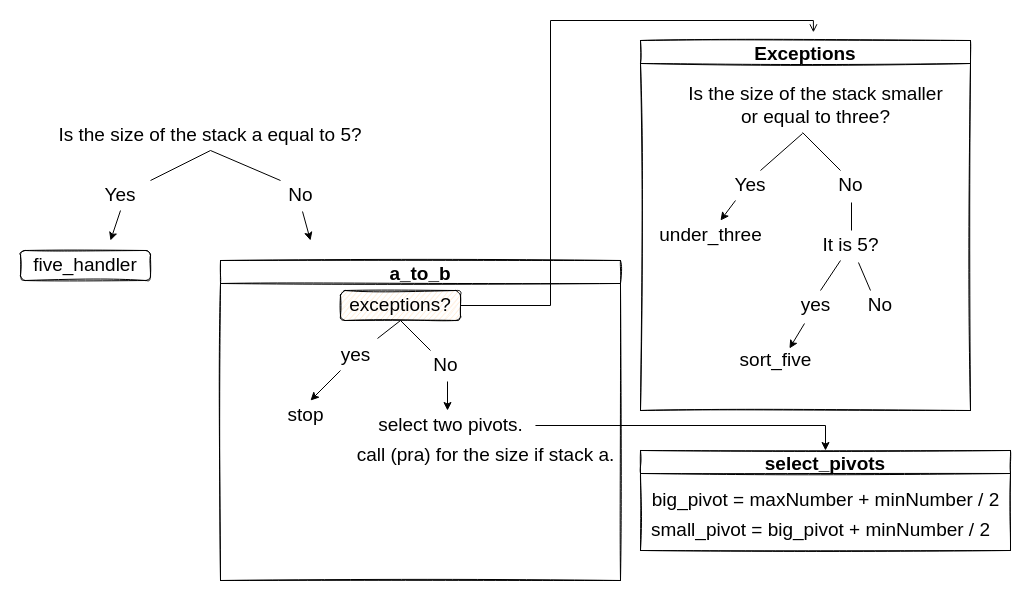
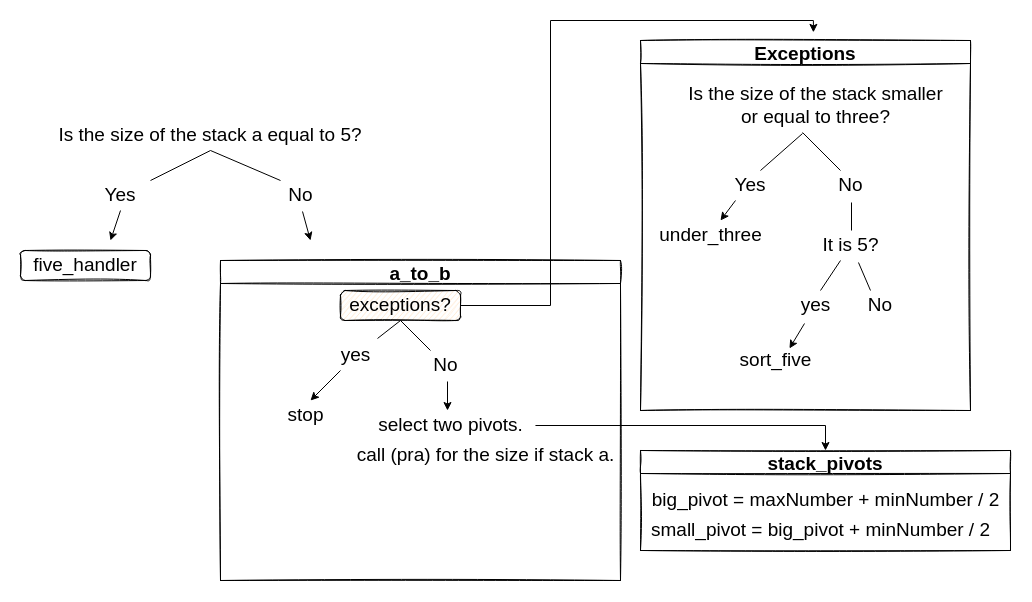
  <mxCell id="0" />
  <mxCell id="1" parent="0" />
  <mxCell id="2" value="Is the size of the stack a equal to 5?" style="text;html=1;strokeColor=none;fillColor=none;align=center;verticalAlign=middle;whiteSpace=wrap;rounded=0;sketch=1;fontSize=19;" vertex="1" parent="1"><mxGeometry x="50" y="120" width="320" height="30" as="geometry" /></mxCell>
  <mxCell id="3" value="No" style="text;html=1;align=center;verticalAlign=middle;resizable=0;points=[];autosize=1;strokeColor=none;fillColor=none;fontSize=19;" vertex="1" parent="1"><mxGeometry x="280" y="180" width="40" height="30" as="geometry" /></mxCell>
  <mxCell id="4" value="Yes" style="text;html=1;strokeColor=none;fillColor=none;align=center;verticalAlign=middle;whiteSpace=wrap;rounded=0;sketch=1;fontSize=19;" vertex="1" parent="1"><mxGeometry x="90" y="180" width="60" height="30" as="geometry" /></mxCell>
  <mxCell id="5" value="" style="endArrow=none;endFill=1;endSize=12;html=1;rounded=0;fontSize=19;" edge="1" parent="1" target="4"><mxGeometry width="160" relative="1" as="geometry"><mxPoint x="120" y="210" as="sourcePoint" /><mxPoint x="80" y="250" as="targetPoint" /></mxGeometry></mxCell>
  <mxCell id="6" value="" style="endArrow=none;html=1;rounded=0;fontSize=19;entryX=0.5;entryY=1;entryDx=0;entryDy=0;exitX=1;exitY=0;exitDx=0;exitDy=0;" edge="1" parent="1" source="4" target="2"><mxGeometry width="50" height="50" relative="1" as="geometry"><mxPoint x="210" y="350" as="sourcePoint" /><mxPoint x="260" y="300" as="targetPoint" /></mxGeometry></mxCell>
  <mxCell id="7" value="" style="endArrow=none;html=1;rounded=0;fontSize=19;exitX=0.5;exitY=1;exitDx=0;exitDy=0;" edge="1" parent="1" source="2"><mxGeometry width="50" height="50" relative="1" as="geometry"><mxPoint x="210" y="350" as="sourcePoint" /><mxPoint x="280" y="180" as="targetPoint" /></mxGeometry></mxCell>
  <mxCell id="8" value="" style="endArrow=classic;html=1;rounded=0;fontSize=19;exitX=0.55;exitY=1.033;exitDx=0;exitDy=0;exitPerimeter=0;" edge="1" parent="1" source="3"><mxGeometry width="50" height="50" relative="1" as="geometry"><mxPoint x="210" y="350" as="sourcePoint" /><mxPoint x="310" y="240" as="targetPoint" /></mxGeometry></mxCell>
  <mxCell id="9" value="" style="endArrow=classic;html=1;rounded=0;fontSize=19;exitX=0.5;exitY=1;exitDx=0;exitDy=0;" edge="1" parent="1" source="4"><mxGeometry width="50" height="50" relative="1" as="geometry"><mxPoint x="210" y="350" as="sourcePoint" /><mxPoint x="110" y="240" as="targetPoint" /></mxGeometry></mxCell>
  <mxCell id="10" value="five_handler" style="rounded=1;whiteSpace=wrap;html=1;sketch=1;fontSize=19;" vertex="1" parent="1"><mxGeometry x="20" y="250" width="130" height="30" as="geometry" /></mxCell>
  <mxCell id="11" value="Is the size of the stack smaller&lt;br&gt;or equal to three?" style="text;html=1;align=center;verticalAlign=middle;resizable=0;points=[];autosize=1;strokeColor=none;fillColor=none;fontSize=19;" vertex="1" parent="1"><mxGeometry x="680" y="80" width="270" height="50" as="geometry" /></mxCell>
  <mxCell id="12" value="" style="endArrow=none;html=1;rounded=0;fontSize=19;entryX=0.452;entryY=1.06;entryDx=0;entryDy=0;entryPerimeter=0;" edge="1" parent="1" target="11"><mxGeometry width="50" height="50" relative="1" as="geometry"><mxPoint x="760" y="170" as="sourcePoint" /><mxPoint x="780" y="230" as="targetPoint" /></mxGeometry></mxCell>
  <mxCell id="13" value="" style="endArrow=none;html=1;rounded=0;fontSize=19;exitX=0.452;exitY=1.04;exitDx=0;exitDy=0;exitPerimeter=0;" edge="1" parent="1" source="11"><mxGeometry width="50" height="50" relative="1" as="geometry"><mxPoint x="730" y="280" as="sourcePoint" /><mxPoint x="840" y="170" as="targetPoint" /></mxGeometry></mxCell>
  <mxCell id="14" value="Yes" style="text;html=1;strokeColor=none;fillColor=none;align=center;verticalAlign=middle;whiteSpace=wrap;rounded=0;sketch=1;fontSize=19;" vertex="1" parent="1"><mxGeometry x="720" y="170" width="60" height="30" as="geometry" /></mxCell>
  <mxCell id="15" value="No" style="text;html=1;align=center;verticalAlign=middle;resizable=0;points=[];autosize=1;strokeColor=none;fillColor=none;fontSize=19;" vertex="1" parent="1"><mxGeometry x="830" y="170" width="40" height="30" as="geometry" /></mxCell>
  <mxCell id="16" value="" style="endArrow=none;html=1;rounded=0;fontSize=19;exitX=0.525;exitY=1.067;exitDx=0;exitDy=0;exitPerimeter=0;" edge="1" parent="1" source="15"><mxGeometry width="50" height="50" relative="1" as="geometry"><mxPoint x="730" y="280" as="sourcePoint" /><mxPoint x="851" y="230" as="targetPoint" /></mxGeometry></mxCell>
  <mxCell id="17" value="It is 5?" style="text;html=1;align=center;verticalAlign=middle;resizable=0;points=[];autosize=1;strokeColor=none;fillColor=none;fontSize=19;" vertex="1" parent="1"><mxGeometry x="815" y="230" width="70" height="30" as="geometry" /></mxCell>
  <mxCell id="18" value="" style="endArrow=none;html=1;rounded=0;fontSize=19;" edge="1" parent="1"><mxGeometry width="50" height="50" relative="1" as="geometry"><mxPoint x="820" y="290" as="sourcePoint" /><mxPoint x="840" y="260" as="targetPoint" /></mxGeometry></mxCell>
  <mxCell id="19" value="" style="endArrow=none;html=1;rounded=0;fontSize=19;exitX=0.614;exitY=1.067;exitDx=0;exitDy=0;exitPerimeter=0;" edge="1" parent="1" source="17"><mxGeometry width="50" height="50" relative="1" as="geometry"><mxPoint x="730" y="280" as="sourcePoint" /><mxPoint x="870" y="290" as="targetPoint" /></mxGeometry></mxCell>
  <mxCell id="20" value="yes" style="text;html=1;align=center;verticalAlign=middle;resizable=0;points=[];autosize=1;strokeColor=none;fillColor=none;fontSize=19;" vertex="1" parent="1"><mxGeometry x="790" y="290" width="50" height="30" as="geometry" /></mxCell>
  <mxCell id="21" value="No" style="text;html=1;strokeColor=none;fillColor=none;align=center;verticalAlign=middle;whiteSpace=wrap;rounded=0;sketch=1;fontSize=19;" vertex="1" parent="1"><mxGeometry x="850" y="290" width="60" height="30" as="geometry" /></mxCell>
  <mxCell id="22" value="" style="endArrow=classic;html=1;rounded=0;fontSize=19;exitX=0.25;exitY=1;exitDx=0;exitDy=0;entryX=0.5;entryY=0;entryDx=0;entryDy=0;" edge="1" parent="1" source="14"><mxGeometry width="50" height="50" relative="1" as="geometry"><mxPoint x="730" y="280" as="sourcePoint" /><mxPoint x="720" y="220" as="targetPoint" /></mxGeometry></mxCell>
  <mxCell id="23" value="" style="endArrow=classic;html=1;rounded=0;fontSize=19;exitX=0.28;exitY=1.1;exitDx=0;exitDy=0;exitPerimeter=0;entryX=0.544;entryY=-0.067;entryDx=0;entryDy=0;entryPerimeter=0;" edge="1" parent="1" source="20"><mxGeometry width="50" height="50" relative="1" as="geometry"><mxPoint x="730" y="280" as="sourcePoint" /><mxPoint x="788.96" y="347.99" as="targetPoint" /></mxGeometry></mxCell>
  <mxCell id="24" value="Exceptions" style="swimlane;sketch=1;fontSize=19;" vertex="1" parent="1"><mxGeometry x="640" y="40" width="330" height="370" as="geometry" /></mxCell>
  <mxCell id="25" value="sort_five" style="text;html=1;align=center;verticalAlign=middle;resizable=0;points=[];autosize=1;strokeColor=none;fillColor=none;fontSize=19;" vertex="1" parent="24"><mxGeometry x="90" y="305" width="90" height="30" as="geometry" /></mxCell>
  <mxCell id="26" value="under_three" style="text;html=1;align=center;verticalAlign=middle;resizable=0;points=[];autosize=1;strokeColor=none;fillColor=none;fontSize=19;" vertex="1" parent="24"><mxGeometry x="10" y="180" width="120" height="30" as="geometry" /></mxCell>
  <mxCell id="27" style="edgeStyle=orthogonalEdgeStyle;rounded=0;orthogonalLoop=1;jettySize=auto;html=1;exitX=1.031;exitY=0.5;exitDx=0;exitDy=0;entryX=0.5;entryY=0;entryDx=0;entryDy=0;fontSize=19;exitPerimeter=0;" edge="1" parent="1" source="32" target="40"><mxGeometry relative="1" as="geometry" /></mxCell>
  <mxCell id="28" value="a_to_b" style="swimlane;sketch=1;fontSize=19;" vertex="1" parent="1"><mxGeometry x="220" y="260" width="400" height="320" as="geometry" /></mxCell>
  <mxCell id="29" value="exceptions?" style="rounded=1;whiteSpace=wrap;html=1;sketch=1;fontSize=19;fillColor=#ffe6cc;" vertex="1" parent="28"><mxGeometry x="120" y="30" width="120" height="30" as="geometry" /></mxCell>
  <mxCell id="30" value="No" style="text;html=1;align=center;verticalAlign=middle;resizable=0;points=[];autosize=1;strokeColor=none;fillColor=none;fontSize=19;" vertex="1" parent="28"><mxGeometry x="205" y="90" width="40" height="30" as="geometry" /></mxCell>
  <mxCell id="31" value="" style="endArrow=none;html=1;rounded=0;fontSize=19;exitX=0.5;exitY=1;exitDx=0;exitDy=0;" edge="1" parent="28" source="29"><mxGeometry width="50" height="50" relative="1" as="geometry"><mxPoint x="150" y="80" as="sourcePoint" /><mxPoint x="210" y="90" as="targetPoint" /></mxGeometry></mxCell>
  <mxCell id="32" value="select two pivots.&lt;br&gt;" style="text;html=1;align=center;verticalAlign=middle;resizable=0;points=[];autosize=1;strokeColor=none;fillColor=none;fontSize=19;" vertex="1" parent="28"><mxGeometry x="150" y="150" width="160" height="30" as="geometry" /></mxCell>
  <mxCell id="33" value="" style="endArrow=classic;html=1;rounded=0;fontSize=19;exitX=0.55;exitY=1.033;exitDx=0;exitDy=0;exitPerimeter=0;" edge="1" parent="28" source="30"><mxGeometry width="50" height="50" relative="1" as="geometry"><mxPoint x="150" y="80" as="sourcePoint" /><mxPoint x="227" y="150" as="targetPoint" /></mxGeometry></mxCell>
  <mxCell id="34" value="call (pra) for the size if stack a." style="text;html=1;align=center;verticalAlign=middle;resizable=0;points=[];autosize=1;strokeColor=none;fillColor=none;fontSize=19;" vertex="1" parent="28"><mxGeometry x="130" y="180" width="270" height="30" as="geometry" /></mxCell>
  <mxCell id="35" value="yes" style="text;html=1;align=center;verticalAlign=middle;resizable=0;points=[];autosize=1;strokeColor=none;fillColor=none;fontSize=19;" vertex="1" parent="28"><mxGeometry x="110" y="80" width="50" height="30" as="geometry" /></mxCell>
  <mxCell id="36" value="stop" style="text;html=1;align=center;verticalAlign=middle;resizable=0;points=[];autosize=1;strokeColor=none;fillColor=none;fontSize=19;" vertex="1" parent="28"><mxGeometry x="60" y="140" width="50" height="30" as="geometry" /></mxCell>
  <mxCell id="37" value="" style="endArrow=classic;html=1;rounded=0;fontSize=19;entryX=0.6;entryY=0;entryDx=0;entryDy=0;entryPerimeter=0;" edge="1" parent="28" target="36"><mxGeometry width="50" height="50" relative="1" as="geometry"><mxPoint x="120" y="110" as="sourcePoint" /><mxPoint x="200" y="20" as="targetPoint" /></mxGeometry></mxCell>
  <mxCell id="38" value="" style="endArrow=none;html=1;rounded=0;fontSize=19;exitX=0.5;exitY=1;exitDx=0;exitDy=0;entryX=0.94;entryY=-0.067;entryDx=0;entryDy=0;entryPerimeter=0;" edge="1" parent="28" source="29" target="35"><mxGeometry width="50" height="50" relative="1" as="geometry"><mxPoint x="150" y="70" as="sourcePoint" /><mxPoint x="150" y="90" as="targetPoint" /></mxGeometry></mxCell>
- <mxCell id="39" style="edgeStyle=orthogonalEdgeStyle;rounded=0;orthogonalLoop=1;jettySize=auto;html=1;exitX=1;exitY=0.5;exitDx=0;exitDy=0;fontSize=19;entryX=0.524;entryY=-0.022;entryDx=0;entryDy=0;entryPerimeter=0;endArrow=open;" edge="1" parent="1" source="29" target="24"><mxGeometry relative="1" as="geometry"><mxPoint x="560" y="10" as="targetPoint" /><Array as="points"><mxPoint x="550" y="305" /><mxPoint x="550" y="20" /><mxPoint x="813" y="20" /></Array></mxGeometry></mxCell>
- <mxCell id="40" value="select_pivots" style="swimlane;sketch=1;fontSize=19;" vertex="1" parent="1"><mxGeometry x="640" y="450" width="370" height="100" as="geometry" /></mxCell>
+ <mxCell id="39" style="edgeStyle=orthogonalEdgeStyle;rounded=0;orthogonalLoop=1;jettySize=auto;html=1;exitX=1;exitY=0.5;exitDx=0;exitDy=0;fontSize=19;entryX=0.524;entryY=-0.022;entryDx=0;entryDy=0;entryPerimeter=0;" edge="1" parent="1" source="29" target="24"><mxGeometry relative="1" as="geometry"><mxPoint x="560" y="10" as="targetPoint" /><Array as="points"><mxPoint x="550" y="305" /><mxPoint x="550" y="20" /><mxPoint x="813" y="20" /></Array></mxGeometry></mxCell>
+ <mxCell id="40" value="stack_pivots" style="swimlane;sketch=1;fontSize=19;" vertex="1" parent="1"><mxGeometry x="640" y="450" width="370" height="100" as="geometry" /></mxCell>
  <mxCell id="41" value="small_pivot = big_pivot + minNumber / 2" style="text;html=1;align=center;verticalAlign=middle;resizable=0;points=[];autosize=1;strokeColor=none;fillColor=none;fontSize=19;" vertex="1" parent="40"><mxGeometry x="5" y="65" width="350" height="30" as="geometry" /></mxCell>
  <mxCell id="42" value="big_pivot = maxNumber + minNumber / 2" style="text;html=1;align=center;verticalAlign=middle;resizable=0;points=[];autosize=1;strokeColor=none;fillColor=none;fontSize=19;" vertex="1" parent="40"><mxGeometry x="5" y="35" width="360" height="30" as="geometry" /></mxCell>
